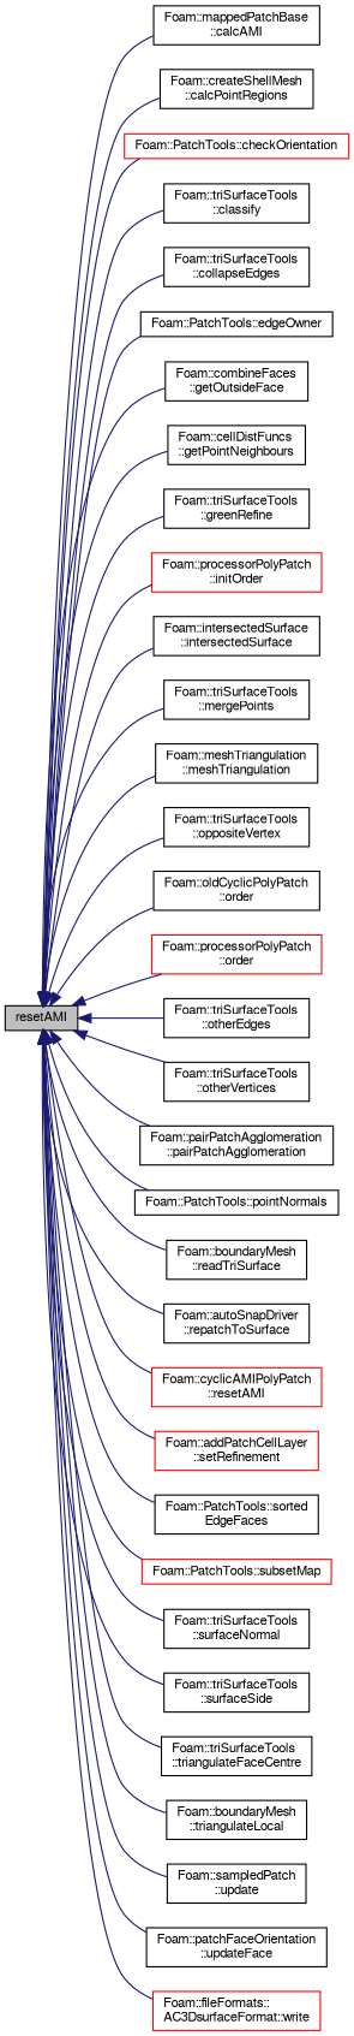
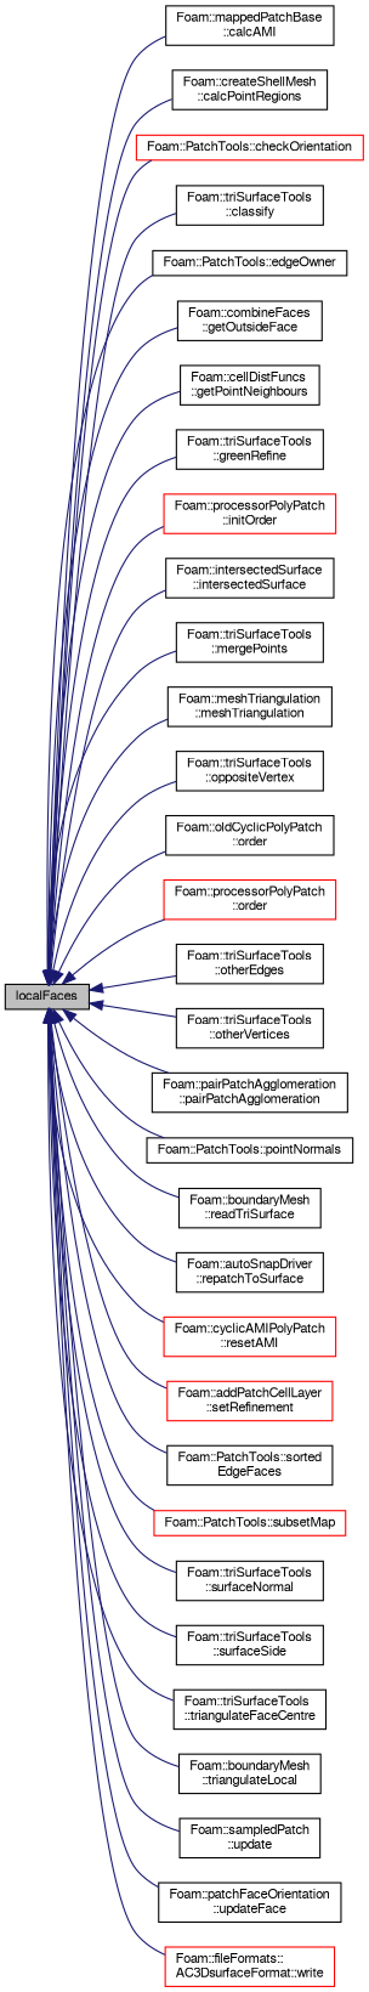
  digraph {
    rankdir=LR
    node [color=black fontname=FreeSans fontsize=10 shape=record]
    edge [color=midnightblue dir=back fontname=FreeSans fontsize=10 labelfontname=FreeSans labelfontsize=10 style=solid]
-   n1 [fillcolor=grey75 fontcolor=black height=0.2 label=resetAMI style=filled width=0.4]
+   n1 [fillcolor=grey75 fontcolor=black height=0.2 label=localFaces style=filled width=0.4]
    n2 [height=0.2 label="Foam::mappedPatchBase\l::calcAMI" width=0.4]
    n3 [height=0.2 label="Foam::createShellMesh\l::calcPointRegions" width=0.4]
    n4 [color=red height=0.2 label="Foam::PatchTools::checkOrientation" width=0.4]
    n5 [height=0.2 label="Foam::triSurfaceTools\l::classify" width=0.4]
-   n6 [height=0.2 label="Foam::triSurfaceTools\l::collapseEdges" width=0.4]
    n7 [height=0.2 label="Foam::PatchTools::edgeOwner" width=0.4]
    n8 [height=0.2 label="Foam::combineFaces\l::getOutsideFace" width=0.4]
    n9 [height=0.2 label="Foam::cellDistFuncs\l::getPointNeighbours" width=0.4]
    n10 [height=0.2 label="Foam::triSurfaceTools\l::greenRefine" width=0.4]
    n11 [color=red height=0.2 label="Foam::processorPolyPatch\l::initOrder" width=0.4]
    n12 [height=0.2 label="Foam::intersectedSurface\l::intersectedSurface" width=0.4]
    n13 [height=0.2 label="Foam::triSurfaceTools\l::mergePoints" width=0.4]
    n14 [height=0.2 label="Foam::meshTriangulation\l::meshTriangulation" width=0.4]
    n15 [height=0.2 label="Foam::triSurfaceTools\l::oppositeVertex" width=0.4]
    n16 [height=0.2 label="Foam::oldCyclicPolyPatch\l::order" width=0.4]
    n17 [color=red height=0.2 label="Foam::processorPolyPatch\l::order" width=0.4]
    n18 [height=0.2 label="Foam::triSurfaceTools\l::otherEdges" width=0.4]
    n19 [height=0.2 label="Foam::triSurfaceTools\l::otherVertices" width=0.4]
    n20 [height=0.2 label="Foam::pairPatchAgglomeration\l::pairPatchAgglomeration" width=0.4]
    n21 [height=0.2 label="Foam::PatchTools::pointNormals" width=0.4]
    n22 [height=0.2 label="Foam::boundaryMesh\l::readTriSurface" width=0.4]
    n23 [height=0.2 label="Foam::autoSnapDriver\l::repatchToSurface" width=0.4]
    n24 [color=red height=0.2 label="Foam::cyclicAMIPolyPatch\l::resetAMI" width=0.4]
    n25 [color=red height=0.2 label="Foam::addPatchCellLayer\l::setRefinement" width=0.4]
    n26 [height=0.2 label="Foam::PatchTools::sorted\lEdgeFaces" width=0.4]
    n27 [color=red height=0.2 label="Foam::PatchTools::subsetMap" width=0.4]
    n28 [height=0.2 label="Foam::triSurfaceTools\l::surfaceNormal" width=0.4]
    n29 [height=0.2 label="Foam::triSurfaceTools\l::surfaceSide" width=0.4]
    n30 [height=0.2 label="Foam::triSurfaceTools\l::triangulateFaceCentre" width=0.4]
    n31 [height=0.2 label="Foam::boundaryMesh\l::triangulateLocal" width=0.4]
    n32 [height=0.2 label="Foam::sampledPatch\l::update" width=0.4]
    n33 [height=0.2 label="Foam::patchFaceOrientation\l::updateFace" width=0.4]
    n34 [color=red height=0.2 label="Foam::fileFormats::\lAC3DsurfaceFormat::write" width=0.4]
    n1 -> n2
    n1 -> n3
    n1 -> n4
    n1 -> n5
-   n1 -> n6
    n1 -> n7
    n1 -> n8
    n1 -> n9
    n1 -> n10
    n1 -> n11
    n1 -> n12
    n1 -> n13
    n1 -> n14
    n1 -> n15
    n1 -> n16
    n1 -> n17
    n1 -> n18
    n1 -> n19
    n1 -> n20
    n1 -> n21
    n1 -> n22
    n1 -> n23
    n1 -> n24
    n1 -> n25
    n1 -> n26
    n1 -> n27
    n1 -> n28
    n1 -> n29
    n1 -> n30
    n1 -> n31
    n1 -> n32
    n1 -> n33
    n1 -> n34
  }
